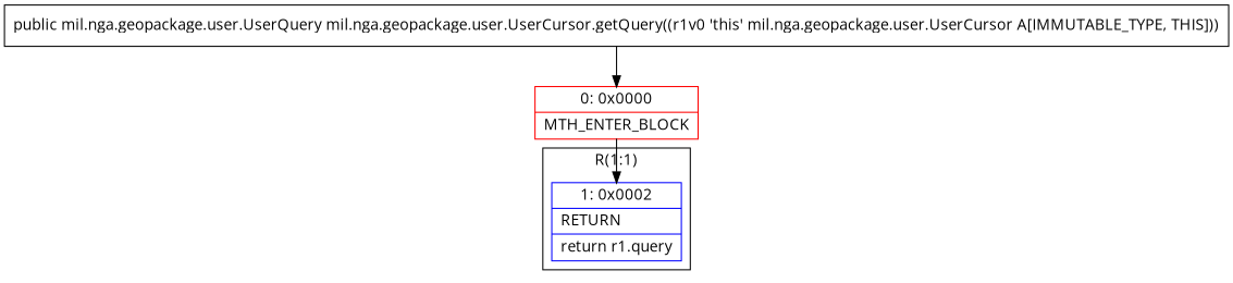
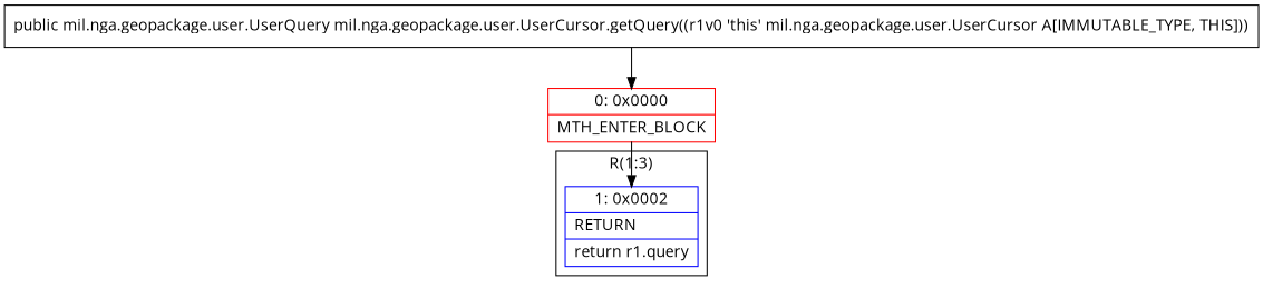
  digraph {
    fontname="Open Sans"
    node [shape=record fontname="Open Sans"]
    edge [fontname="Open Sans"]
    n1 [color=blue label="{1\:\ 0x0002|RETURN\l|return r1.query\l}"]
    n2 [color=red label="{0\:\ 0x0000|MTH_ENTER_BLOCK\l}"]
    n3 [label="{public mil.nga.geopackage.user.UserQuery mil.nga.geopackage.user.UserCursor.getQuery((r1v0 'this' mil.nga.geopackage.user.UserCursor A[IMMUTABLE_TYPE, THIS])) }"]
    subgraph cluster_1 {
-     label="R(1:1)"
+     label="R(1:3)"
      n1
    }
    n2 -> n1
    n3 -> n2
  }
